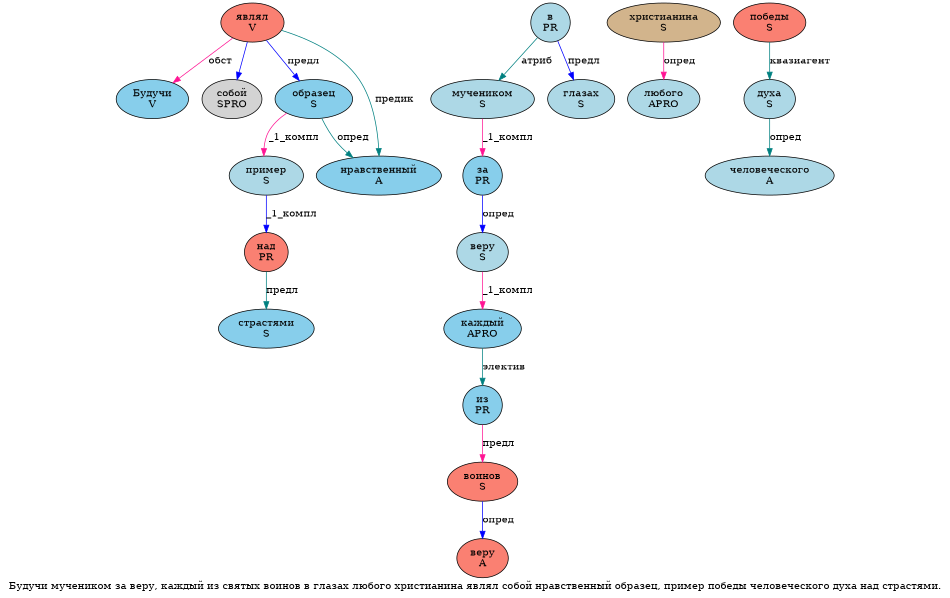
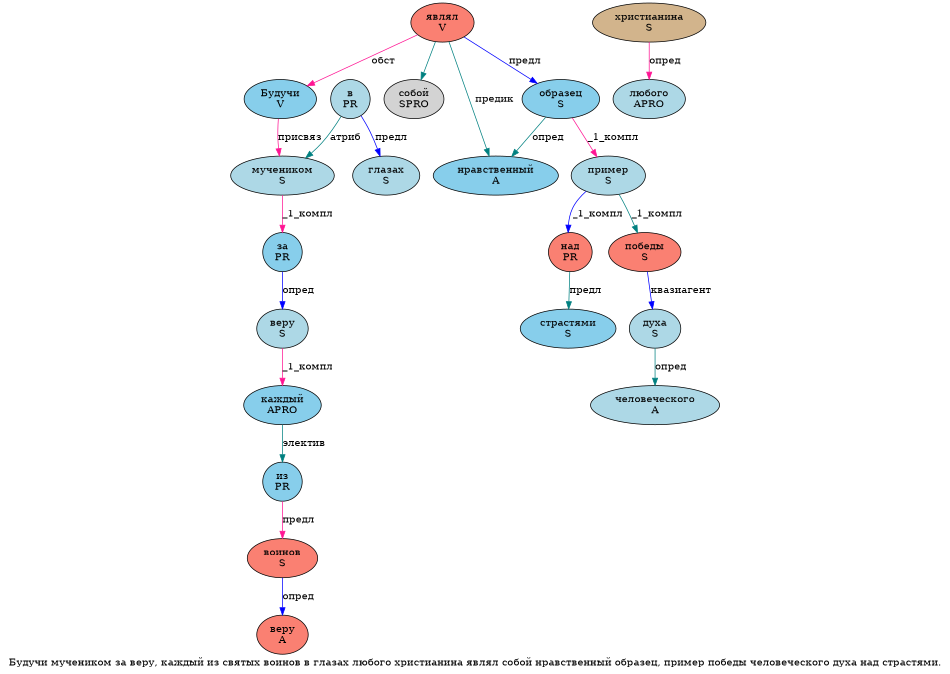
  digraph {
    label="Будучи мучеником за веру, каждый из святых воинов в глазах любого христианина являл собой нравственный образец, пример победы человеческого духа над страстями."
    node [fillcolor=lightblue penwidth=1 shape=ellipse style=filled]
    edge [color=teal]
    n1 [fillcolor=skyblue label="Будучи\nV"]
    n2 [label="мучеником\nS"]
    n3 [fillcolor=skyblue label="за\nPR"]
    n4 [label="веру\nS"]
    n5 [label="в\nPR"]
    n6 [label="глазах\nS"]
    n7 [fillcolor=skyblue label="каждый\nAPRO"]
    n8 [fillcolor=skyblue label="из\nPR"]
    n9 [fillcolor=salmon label="воинов\nS"]
    n10 [fillcolor=salmon label="веру\nA"]
    n11 [label="любого\nAPRO"]
    n12 [fillcolor=tan label="христианина\nS"]
    n13 [fillcolor=salmon label="являл\nV"]
    n14 [fillcolor=lightgrey label="собой\nSPRO"]
    n15 [fillcolor=skyblue label="образец\nS"]
    n16 [fillcolor=skyblue label="нравственный\nA"]
    n17 [label="пример\nS"]
    n18 [fillcolor=salmon label="победы\nS"]
    n19 [fillcolor=salmon label="над\nPR"]
    n20 [label="духа\nS"]
    n21 [label="человеческого\nA"]
    n22 [fillcolor=skyblue label="страстями\nS"]
+   n1 -> n2 [color=deeppink label="присвяз"]
    n2 -> n3 [color=deeppink label="_1_компл"]
    n3 -> n4 [color=blue label="опред"]
    n4 -> n7 [color=deeppink label="_1_компл"]
    n5 -> n2 [label="атриб"]
    n5 -> n6 [color=blue label="предл"]
    n7 -> n8 [label="электив"]
    n8 -> n9 [color=deeppink label="предл"]
    n9 -> n10 [color=blue label="опред"]
    n12 -> n11 [color=deeppink label="опред"]
    n13 -> n1 [color=deeppink label="обст"]
-   n13 -> n14 [color=blue]
+   n13 -> n14
    n13 -> n15 [color=blue label="предл"]
    n13 -> n16 [label="предик"]
    n15 -> n16 [label="опред"]
    n15 -> n17 [color=deeppink label="_1_компл"]
+   n17 -> n18 [label="_1_компл"]
    n17 -> n19 [color=blue label="_1_компл"]
-   n18 -> n20 [label="квазиагент"]
+   n18 -> n20 [color=blue label="квазиагент"]
    n19 -> n22 [label="предл"]
    n20 -> n21 [label="опред"]
  }
